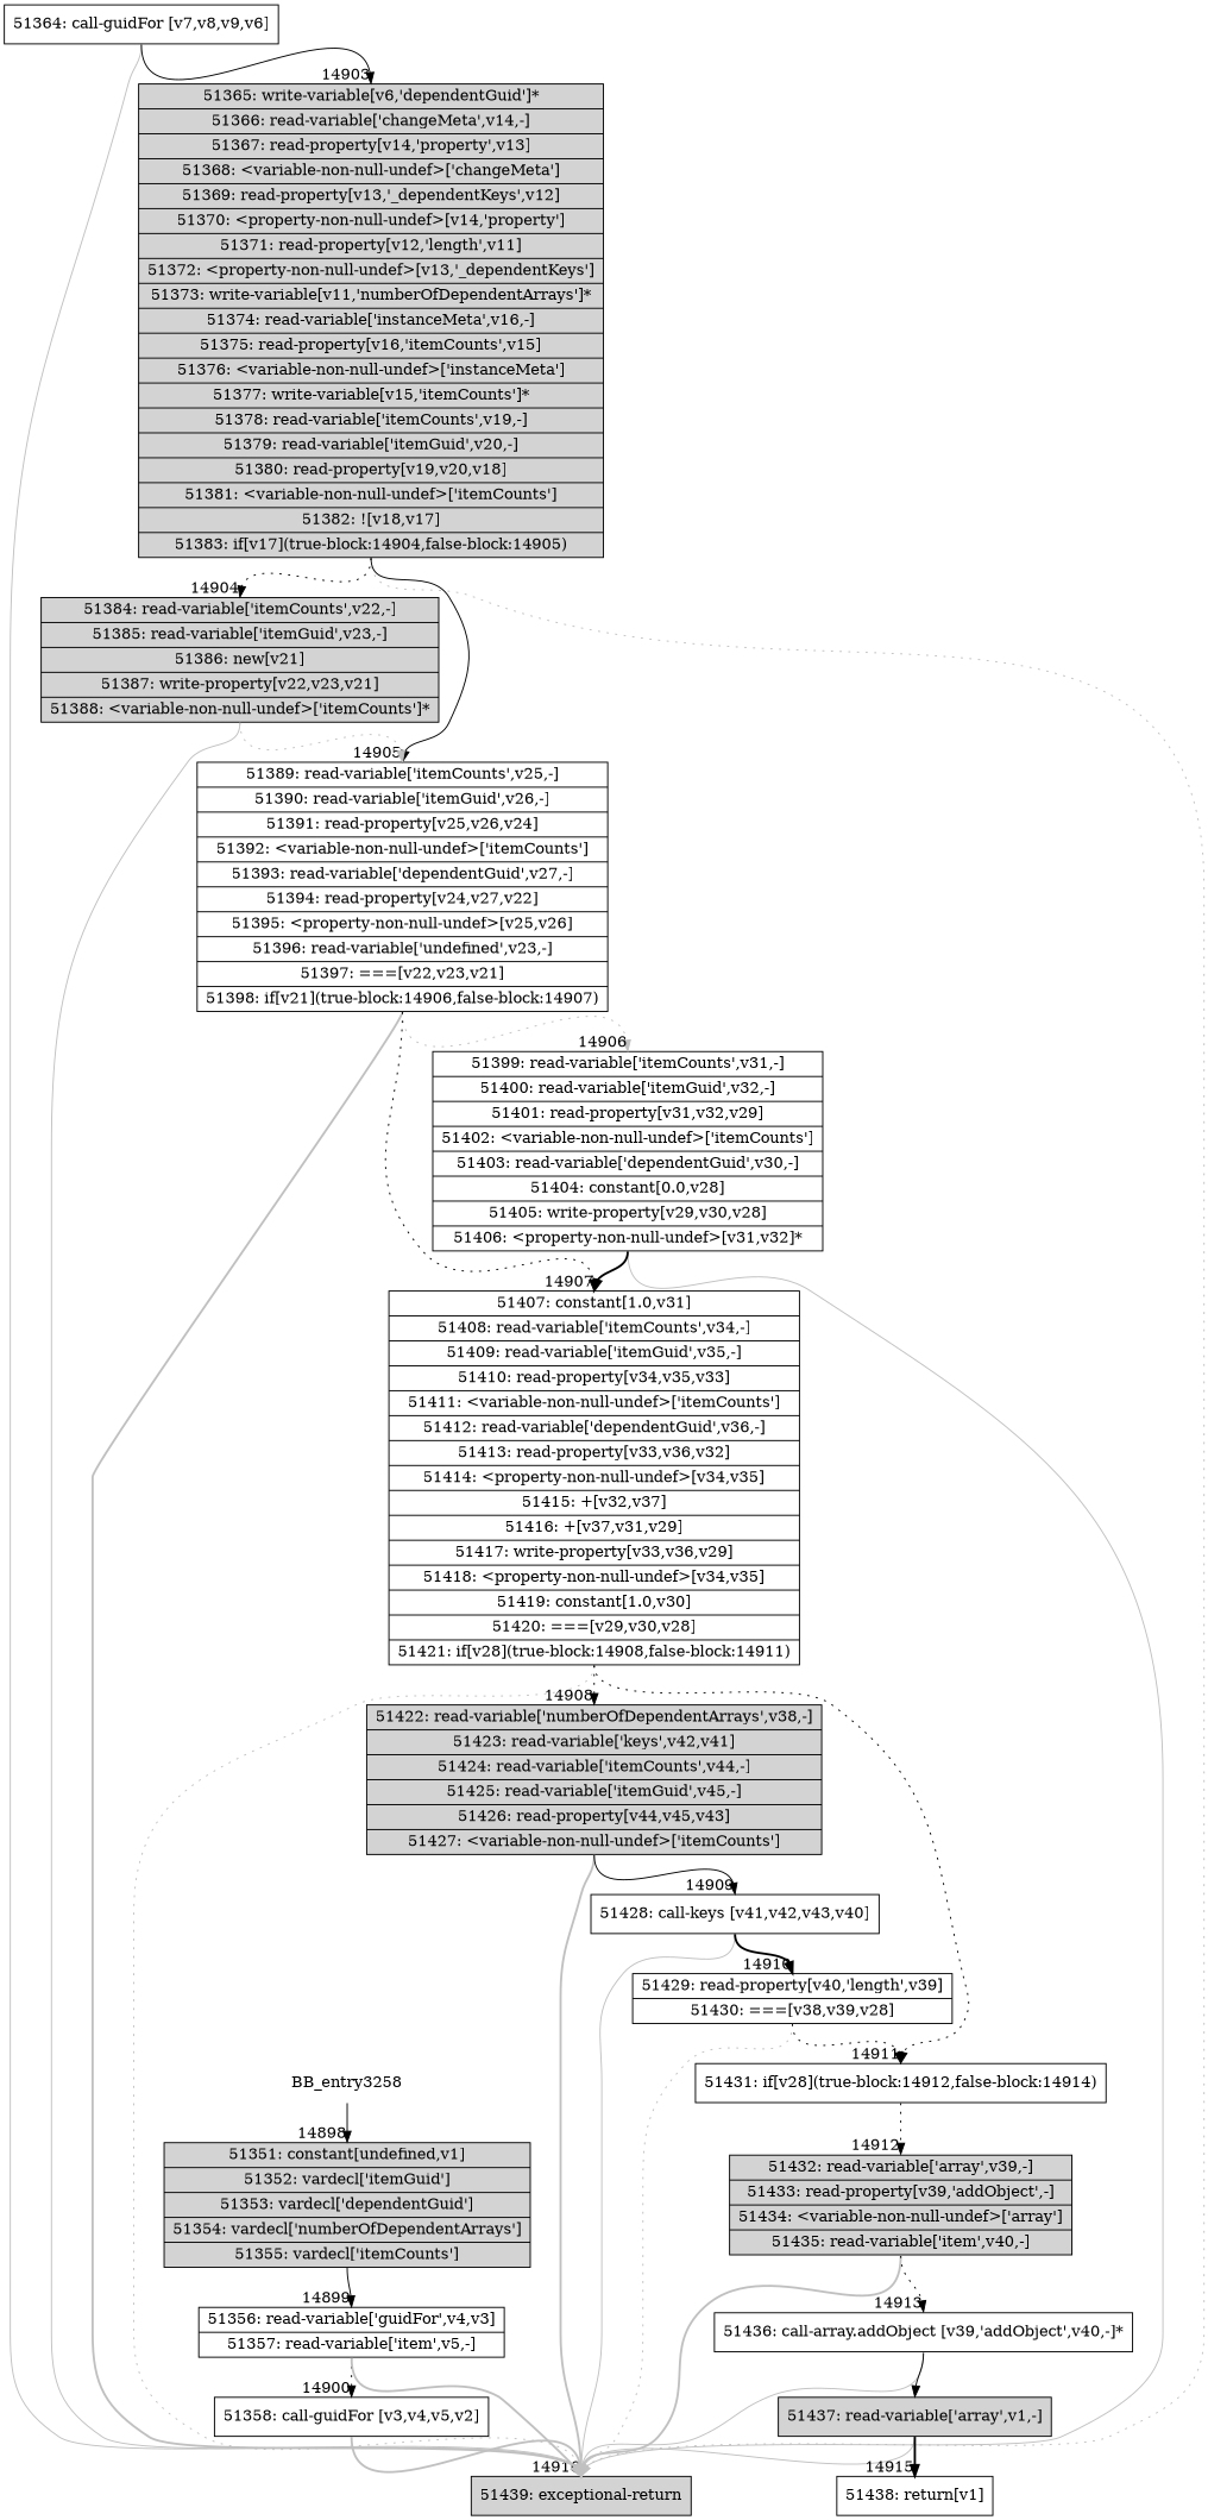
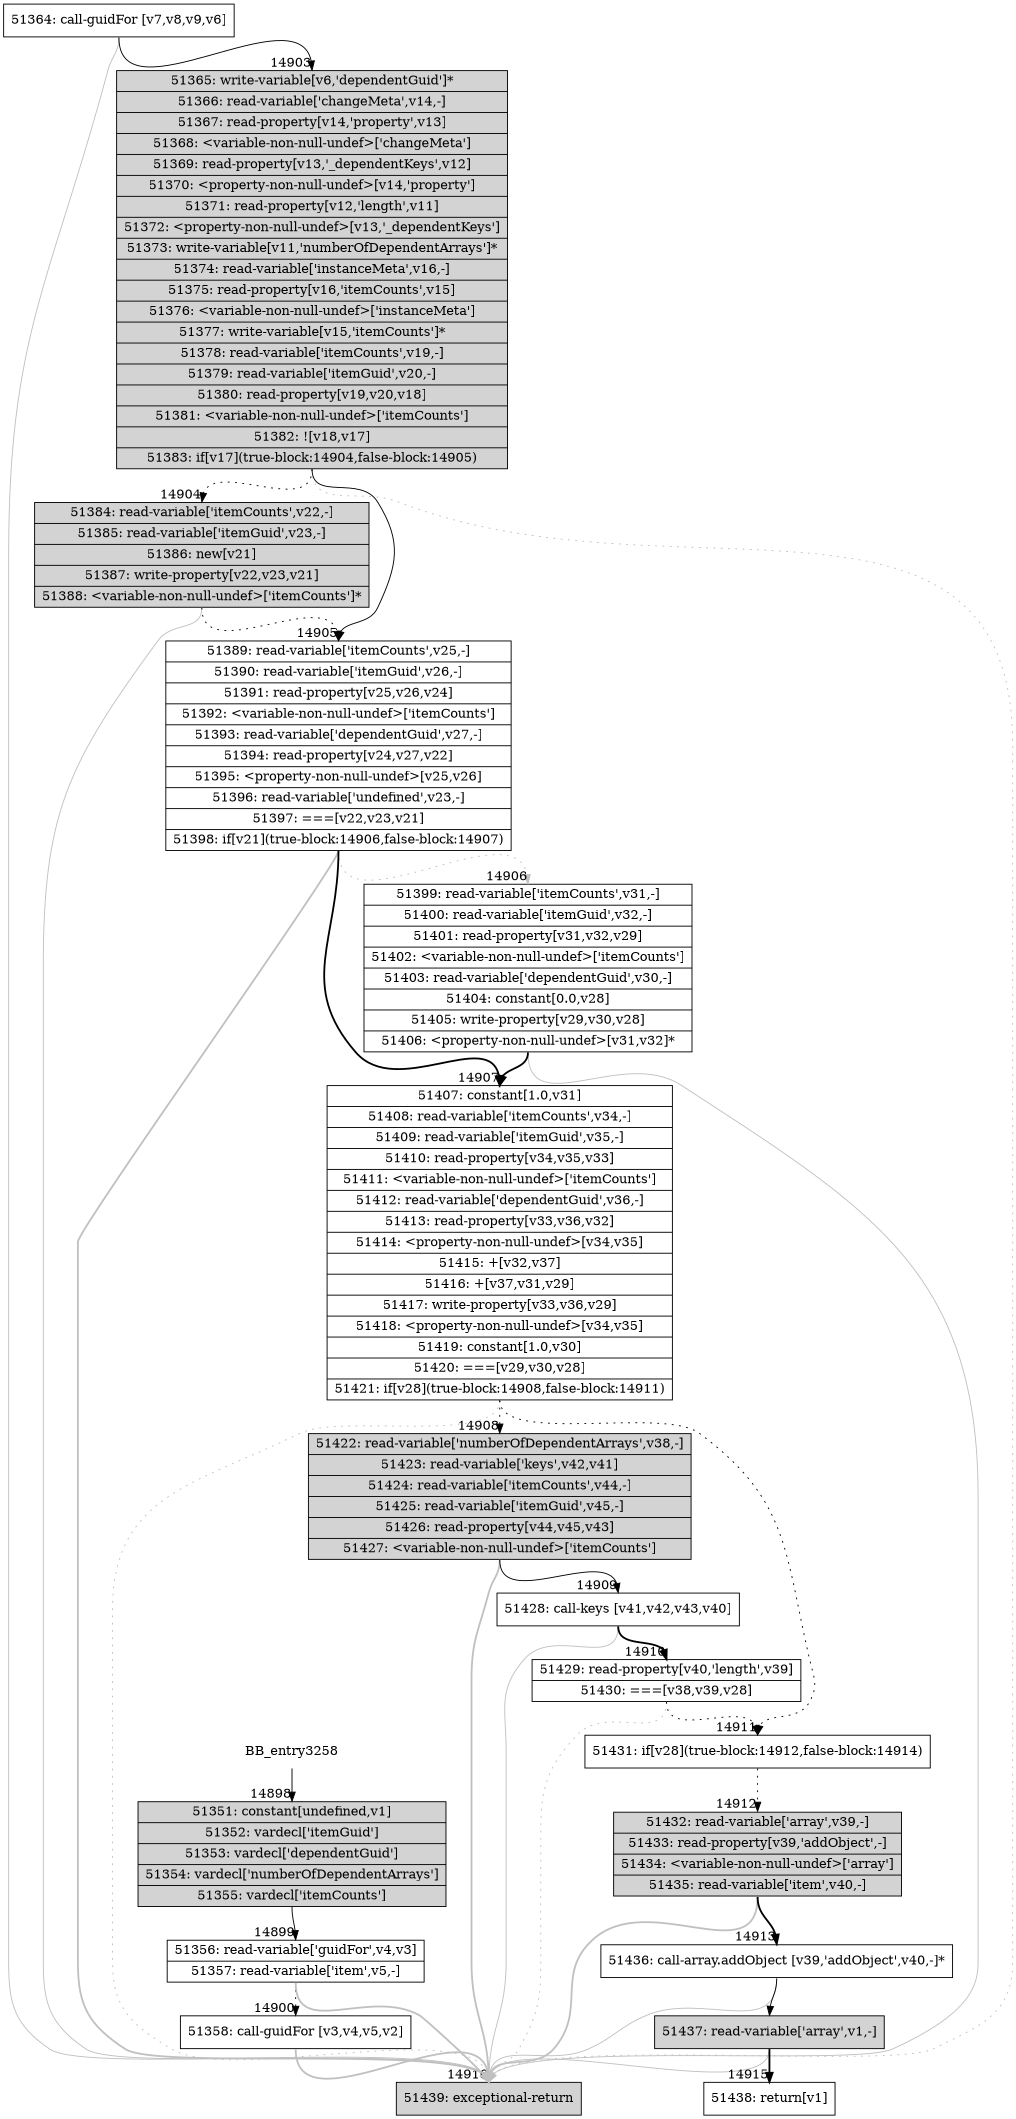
  digraph {
    rankdir=TD
    node [fillcolor=white shape=record style=filled]
    edge [headport=n style=solid tailport=s]
    n1 [label=BB_entry3258 shape=none]
    n2 [fillcolor=lightgrey label="{51351: constant[undefined,v1]|51352: vardecl['itemGuid']|51353: vardecl['dependentGuid']|51354: vardecl['numberOfDependentArrays']|51355: vardecl['itemCounts']}"]
    n3 [label="{51356: read-variable['guidFor',v4,v3]|51357: read-variable['item',v5,-]}"]
    n4 [label="{51358: call-guidFor [v3,v4,v5,v2]}"]
    n5 [fillcolor=lightgrey label="{51439: exceptional-return}"]
    n6 [label="{51364: call-guidFor [v7,v8,v9,v6]}"]
    n7 [fillcolor=lightgrey label="{51365: write-variable[v6,'dependentGuid']*|51366: read-variable['changeMeta',v14,-]|51367: read-property[v14,'property',v13]|51368: \<variable-non-null-undef\>['changeMeta']|51369: read-property[v13,'_dependentKeys',v12]|51370: \<property-non-null-undef\>[v14,'property']|51371: read-property[v12,'length',v11]|51372: \<property-non-null-undef\>[v13,'_dependentKeys']|51373: write-variable[v11,'numberOfDependentArrays']*|51374: read-variable['instanceMeta',v16,-]|51375: read-property[v16,'itemCounts',v15]|51376: \<variable-non-null-undef\>['instanceMeta']|51377: write-variable[v15,'itemCounts']*|51378: read-variable['itemCounts',v19,-]|51379: read-variable['itemGuid',v20,-]|51380: read-property[v19,v20,v18]|51381: \<variable-non-null-undef\>['itemCounts']|51382: ![v18,v17]|51383: if[v17](true-block:14904,false-block:14905)}"]
    n8 [fillcolor=lightgrey label="{51384: read-variable['itemCounts',v22,-]|51385: read-variable['itemGuid',v23,-]|51386: new[v21]|51387: write-property[v22,v23,v21]|51388: \<variable-non-null-undef\>['itemCounts']*}"]
    n9 [label="{51389: read-variable['itemCounts',v25,-]|51390: read-variable['itemGuid',v26,-]|51391: read-property[v25,v26,v24]|51392: \<variable-non-null-undef\>['itemCounts']|51393: read-variable['dependentGuid',v27,-]|51394: read-property[v24,v27,v22]|51395: \<property-non-null-undef\>[v25,v26]|51396: read-variable['undefined',v23,-]|51397: ===[v22,v23,v21]|51398: if[v21](true-block:14906,false-block:14907)}"]
    n10 [label="{51399: read-variable['itemCounts',v31,-]|51400: read-variable['itemGuid',v32,-]|51401: read-property[v31,v32,v29]|51402: \<variable-non-null-undef\>['itemCounts']|51403: read-variable['dependentGuid',v30,-]|51404: constant[0.0,v28]|51405: write-property[v29,v30,v28]|51406: \<property-non-null-undef\>[v31,v32]*}"]
    n11 [label="{51407: constant[1.0,v31]|51408: read-variable['itemCounts',v34,-]|51409: read-variable['itemGuid',v35,-]|51410: read-property[v34,v35,v33]|51411: \<variable-non-null-undef\>['itemCounts']|51412: read-variable['dependentGuid',v36,-]|51413: read-property[v33,v36,v32]|51414: \<property-non-null-undef\>[v34,v35]|51415: +[v32,v37]|51416: +[v37,v31,v29]|51417: write-property[v33,v36,v29]|51418: \<property-non-null-undef\>[v34,v35]|51419: constant[1.0,v30]|51420: ===[v29,v30,v28]|51421: if[v28](true-block:14908,false-block:14911)}"]
    n12 [label="{51431: if[v28](true-block:14912,false-block:14914)}"]
    n13 [fillcolor=lightgrey label="{51422: read-variable['numberOfDependentArrays',v38,-]|51423: read-variable['keys',v42,v41]|51424: read-variable['itemCounts',v44,-]|51425: read-variable['itemGuid',v45,-]|51426: read-property[v44,v45,v43]|51427: \<variable-non-null-undef\>['itemCounts']}"]
    n14 [fillcolor=lightgrey label="{51432: read-variable['array',v39,-]|51433: read-property[v39,'addObject',-]|51434: \<variable-non-null-undef\>['array']|51435: read-variable['item',v40,-]}"]
    n15 [label="{51428: call-keys [v41,v42,v43,v40]}"]
    n16 [label="{51436: call-array.addObject [v39,'addObject',v40,-]*}"]
    n17 [fillcolor=lightgrey label="{51437: read-variable['array',v1,-]}"]
    n18 [label="{51438: return[v1]}"]
    n19 [label="{51429: read-property[v40,'length',v39]|51430: ===[v38,v39,v28]}"]
    n1 -> n2 [headlabel="    14898"]
    n2 -> n3 [headlabel="      14899"]
    n3 -> n4 [headlabel="      14900" style=dotted]
    n3 -> n5 [color=gray headlabel="      14916" style=bold]
    n4 -> n5 [color=gray style=bold]
    n6 -> n5 [color=gray]
    n6 -> n7 [headlabel="      14903"]
    n7 -> n5 [color=gray style=dotted]
    n7 -> n8 [headlabel="      14904" style=dotted]
    n7 -> n9 [headlabel="      14905"]
    n8 -> n5 [color=gray]
-   n8 -> n9 [style=dotted color=gray]
+   n8 -> n9 [style=dotted]
    n9 -> n5 [color=gray style=bold]
    n9 -> n10 [color=gray headlabel="      14906" style=dotted]
-   n9 -> n11 [headlabel="      14907" style=dotted]
+   n9 -> n11 [headlabel="      14907" style=bold]
    n10 -> n5 [color=gray]
    n10 -> n11 [style=bold]
    n11 -> n5 [color=gray style=dotted]
    n11 -> n12 [headlabel="      14911" style=dotted]
    n11 -> n13 [headlabel="      14908" style=dotted]
    n12 -> n14 [headlabel="      14912" style=dotted]
    n13 -> n5 [color=gray style=bold]
    n13 -> n15 [headlabel="      14909"]
    n14 -> n5 [color=gray style=bold]
-   n14 -> n16 [headlabel="      14913" style=dotted]
+   n14 -> n16 [headlabel="      14913" style=bold]
    n15 -> n5 [color=gray]
    n15 -> n19 [headlabel="      14910" style=bold]
    n16 -> n5 [color=gray]
    n16 -> n17
    n17 -> n5 [color=gray]
    n17 -> n18 [headlabel="      14915" style=bold]
    n19 -> n5 [color=gray style=dotted]
    n19 -> n12 [style=dotted]
  }
